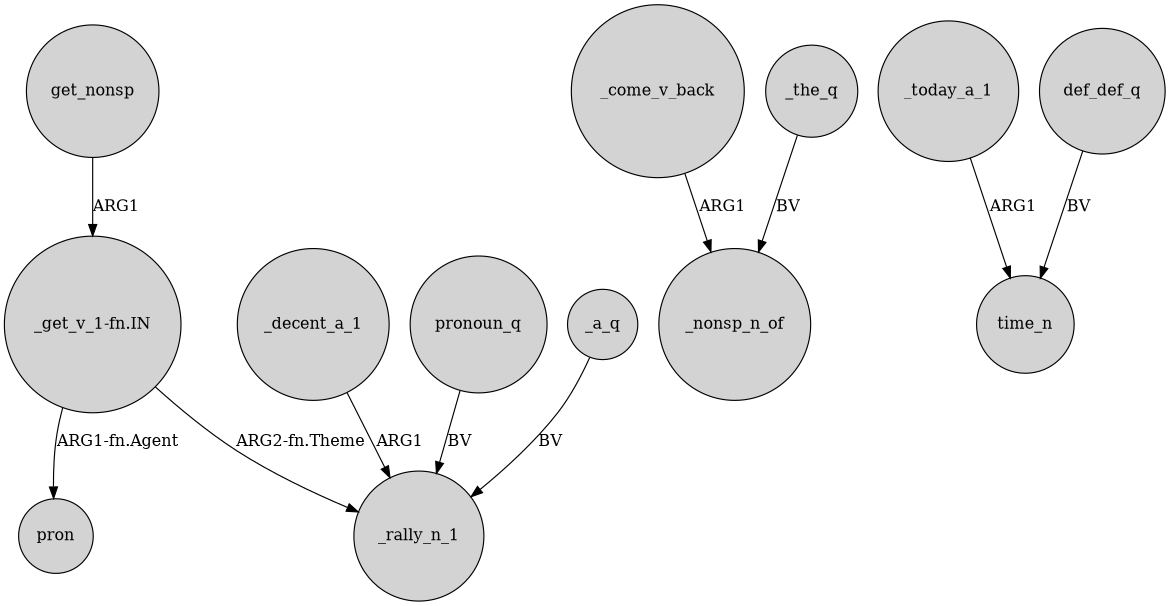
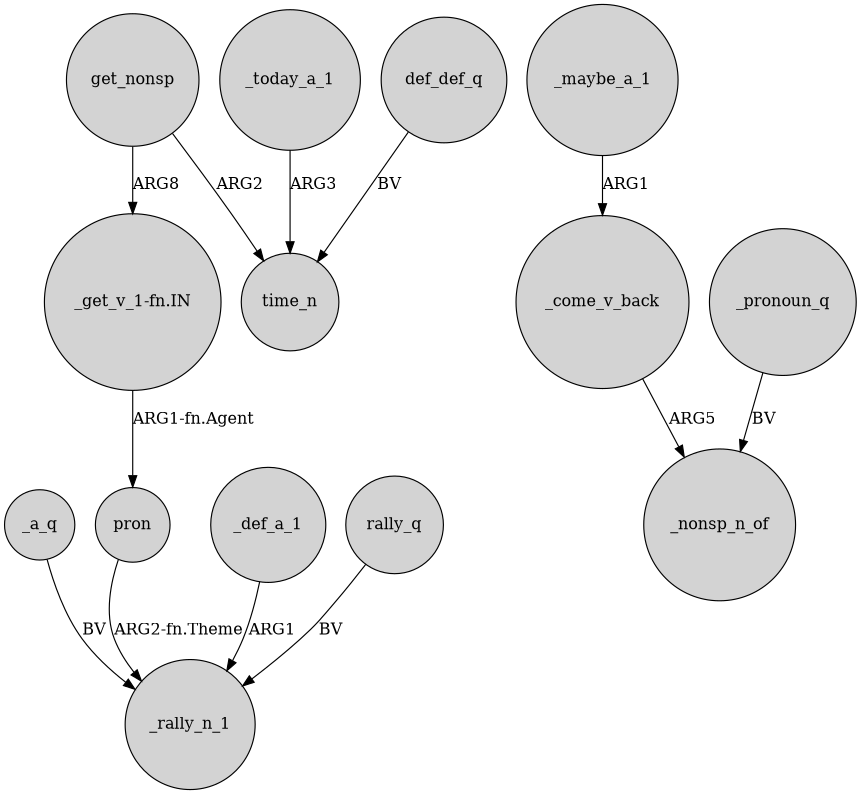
  digraph {
    node [shape=circle style=filled]
    _a_q
    _rally_n_1
    "_get_v_1-fn.IN"
    pron
+   _maybe_a_1
    _come_v_back
    n7 [label=_nonsp_n_of]
-   _the_q
+   _the_q [label=_pronoun_q]
    _today_a_1
    time_n
    n11 [label=get_nonsp]
-   _decent_a_1
+   _decent_a_1 [label=_def_a_1]
    n13 [label=def_def_q]
-   pronoun_q
+   pronoun_q [label=rally_q]
    _a_q -> _rally_n_1 [label=BV]
-   "_get_v_1-fn.IN" -> _rally_n_1 [label="ARG2-fn.Theme"]
+   pron -> _rally_n_1 [label="ARG2-fn.Theme"]
    "_get_v_1-fn.IN" -> pron [label="ARG1-fn.Agent"]
-   _come_v_back -> n7 [label=ARG1]
+   _maybe_a_1 -> _come_v_back [label=ARG1]
+   _come_v_back -> n7 [label=ARG5]
    _the_q -> n7 [label=BV]
-   _today_a_1 -> time_n [label=ARG1]
-   n11 -> "_get_v_1-fn.IN" [label=ARG1]
+   _today_a_1 -> time_n [label=ARG3]
+   n11 -> "_get_v_1-fn.IN" [label=ARG8]
+   n11 -> time_n [label=ARG2]
    _decent_a_1 -> _rally_n_1 [label=ARG1]
    n13 -> time_n [label=BV]
    pronoun_q -> _rally_n_1 [label=BV]
  }
